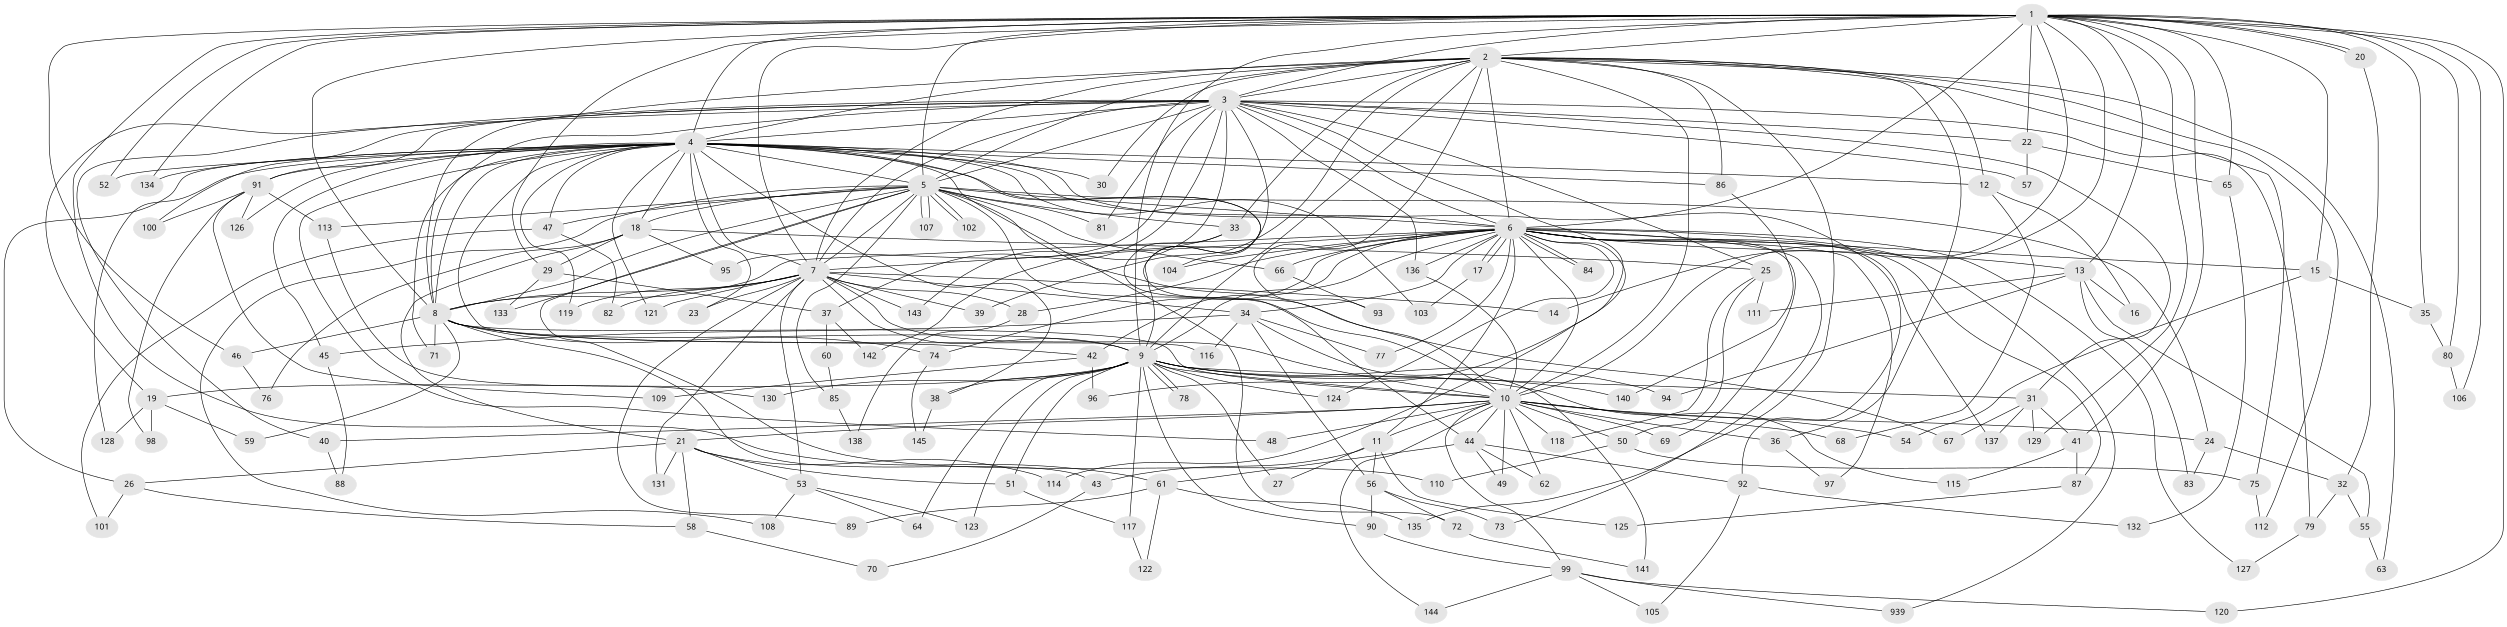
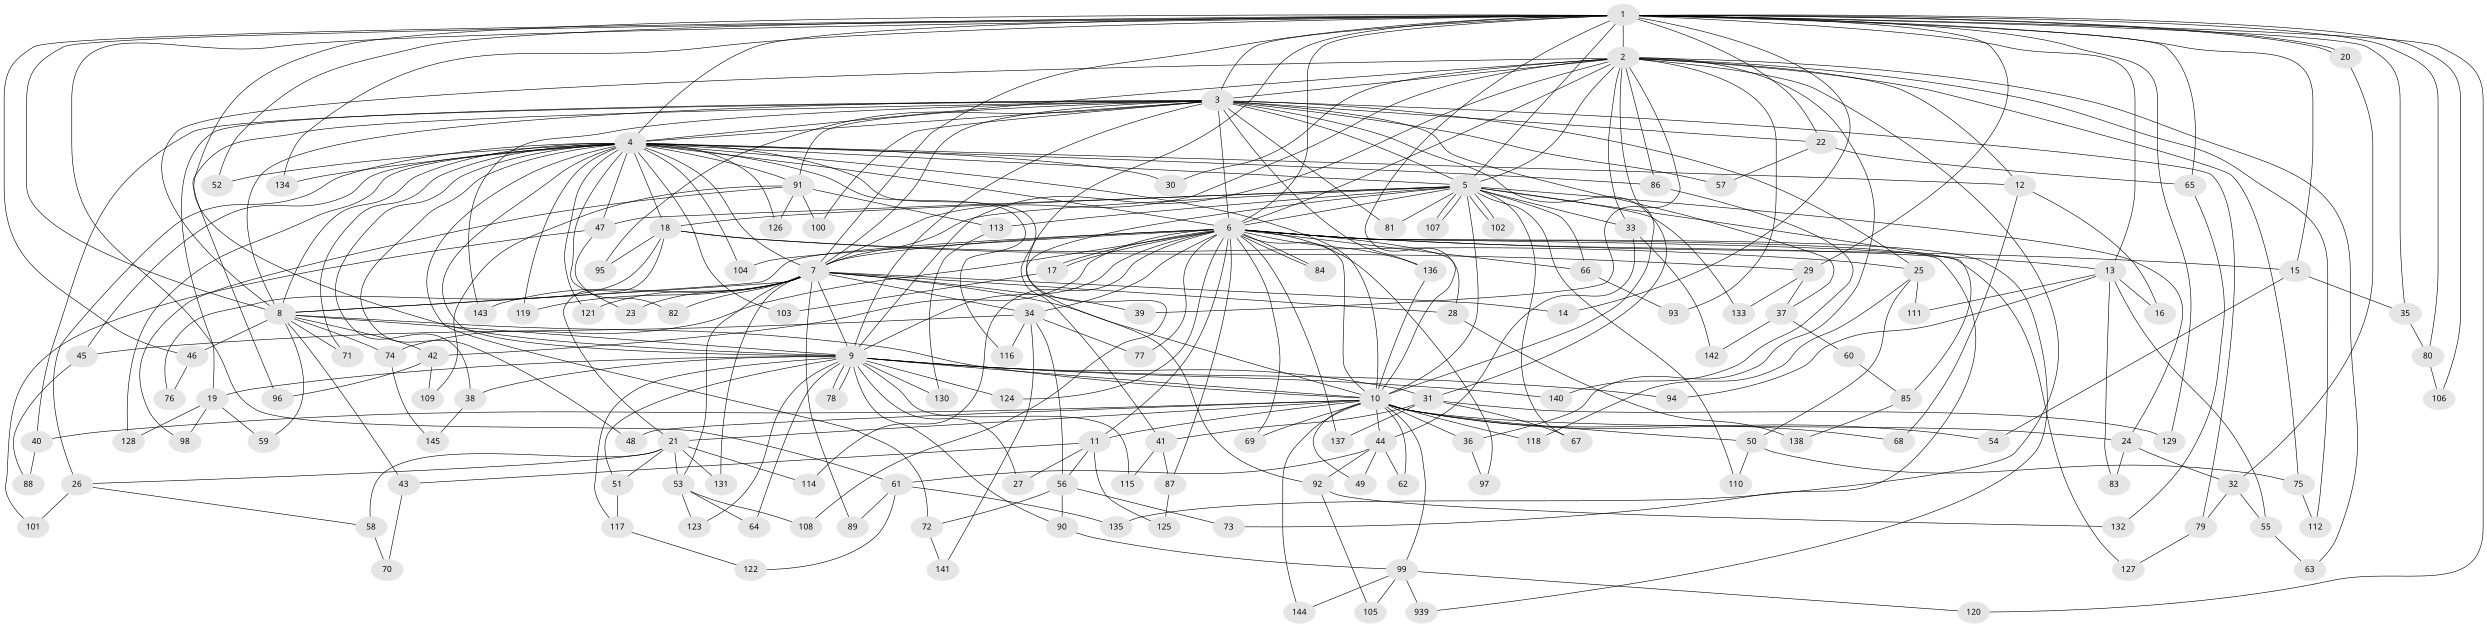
  graph {
    fontname="Noto Sans"
    node [color=gray90 fontname="Noto Sans" style=filled]
    edge [fontname="Noto Sans"]
    1
    2
    3
    4
    5
    6
    7
    8
    9
    10
    13
    14
    15
    20
    22
    29
    35
    41
    46
    52
    61
    65
    80
    106
    120
    129
    134
    12
    30
    33
    36
    39
    63
    75
    86
    93
    112
    135
    19
    25
    31
    37
    40
    57
    79
    81
    91
    95
    96
    100
    136
    143
    18
    23
    26
    38
    45
    47
    48
    71
    72
    92
    103
    104
    116
    119
    121
    126
    128
    24
    66
    67
    85
    102
    107
    108
    110
    113
    133
    11
    17
    28
    34
    42
    69
    73
    74
    77
    84
    87
    97
    114
    124
    127
    137
    n96 [label=939]
    53
    82
    89
    131
    43
    59
    27
    51
    64
    78
    90
    94
    115
    117
    123
    130
    140
    21
    44
    49
    50
    54
    62
    68
    99
    118
    144
    16
    55
    83
    111
    32
    76
    122
    132
    142
    98
    60
    88
    109
    58
    101
    145
    141
    105
    138
    56
    125
    70
    1 -- 2
    1 -- 3
    1 -- 4
    1 -- 5
    1 -- 6
    1 -- 7
    1 -- 8
    1 -- 9
    1 -- 10
    1 -- 13
    1 -- 14
    1 -- 15
    1 -- 20
    1 -- 20
    1 -- 22
    1 -- 29
    1 -- 35
    1 -- 41
    1 -- 46
    1 -- 52
    1 -- 61
    1 -- 65
    1 -- 80
    1 -- 106
    1 -- 120
    1 -- 129
    1 -- 134
    2 -- 3
    2 -- 4
    2 -- 5
    2 -- 6
    2 -- 7
    2 -- 8
    2 -- 9
    2 -- 10
    2 -- 12
    2 -- 30
    2 -- 33
    2 -- 36
    2 -- 39
    2 -- 63
    2 -- 75
    2 -- 86
    2 -- 93
    2 -- 112
    2 -- 135
    3 -- 4
    3 -- 5
    3 -- 6
    3 -- 7
    3 -- 8
    3 -- 9
    3 -- 22
    3 -- 19
    3 -- 25
    3 -- 31
    3 -- 37
    3 -- 40
    3 -- 57
    3 -- 79
    3 -- 81
    3 -- 91
    3 -- 95
    3 -- 96
    3 -- 100
    3 -- 136
    3 -- 143
    4 -- 5
    4 -- 6
    4 -- 7
    4 -- 8
+   4 -- 9
    4 -- 10
    4 -- 52
    4 -- 134
    4 -- 12
    4 -- 30
    4 -- 86
    4 -- 91
    4 -- 18
    4 -- 23
    4 -- 26
    4 -- 38
    4 -- 45
    4 -- 47
    4 -- 48
    4 -- 71
    4 -- 72
    4 -- 92
    4 -- 103
    4 -- 104
    4 -- 116
    4 -- 119
    4 -- 121
    4 -- 126
    4 -- 128
    5 -- 6
    5 -- 7
-   5 -- 8
    5 -- 10
    5 -- 33
    5 -- 81
    5 -- 18
    5 -- 47
    5 -- 24
    5 -- 66
    5 -- 67
    5 -- 85
    5 -- 102
    5 -- 102
    5 -- 107
    5 -- 107
    5 -- 108
    5 -- 110
    5 -- 113
    5 -- 133
    6 -- 7
    6 -- 8
    6 -- 9
    6 -- 10
    6 -- 13
    6 -- 15
    6 -- 136
    6 -- 104
    6 -- 66
    6 -- 11
    6 -- 17
    6 -- 17
    6 -- 28
    6 -- 34
    6 -- 42
    6 -- 69
    6 -- 73
    6 -- 74
    6 -- 77
    6 -- 84
    6 -- 84
    6 -- 87
    6 -- 97
    6 -- 114
    6 -- 124
    6 -- 127
    6 -- 137
    6 -- n96
    7 -- 8
    7 -- 9
    7 -- 10
    7 -- 14
    7 -- 39
    7 -- 143
    7 -- 23
    7 -- 119
    7 -- 121
    7 -- 28
    7 -- 34
    7 -- 53
    7 -- 82
    7 -- 89
    7 -- 131
    8 -- 9
    8 -- 10
    8 -- 46
    8 -- 71
    8 -- 42
    8 -- 74
    8 -- 43
    8 -- 59
    9 -- 10
    9 -- 19
    9 -- 31
    9 -- 38
    9 -- 124
    9 -- 27
    9 -- 51
    9 -- 64
    9 -- 78
    9 -- 78
    9 -- 90
    9 -- 94
    9 -- 115
    9 -- 117
    9 -- 123
    9 -- 130
    9 -- 140
    10 -- 36
    10 -- 40
    10 -- 48
    10 -- 24
    10 -- 11
    10 -- 69
    10 -- 21
    10 -- 44
    10 -- 49
    10 -- 50
    10 -- 54
    10 -- 62
    10 -- 68
    10 -- 99
    10 -- 118
    10 -- 144
    13 -- 94
    13 -- 16
    13 -- 55
    13 -- 83
    13 -- 111
    15 -- 35
    15 -- 54
    20 -- 32
    22 -- 65
    22 -- 57
    29 -- 37
    29 -- 133
    35 -- 80
    41 -- 87
    41 -- 115
    46 -- 76
    61 -- 135
    61 -- 89
    61 -- 122
    65 -- 132
    80 -- 106
    12 -- 68
    12 -- 16
    33 -- 44
    33 -- 142
    36 -- 97
    75 -- 112
    86 -- 140
    19 -- 128
    19 -- 59
    19 -- 98
    25 -- 50
    25 -- 118
    25 -- 111
    31 -- 41
    31 -- 129
    31 -- 67
    31 -- 137
    37 -- 142
    37 -- 60
    40 -- 88
    79 -- 127
    91 -- 100
    91 -- 126
    91 -- 113
    91 -- 98
    91 -- 109
    136 -- 10
    18 -- 29
    18 -- 25
    18 -- 95
    18 -- 21
    18 -- 76
    26 -- 58
    26 -- 101
    38 -- 145
    45 -- 88
    47 -- 82
    47 -- 101
    72 -- 141
    92 -- 132
    92 -- 105
    24 -- 83
    24 -- 32
    66 -- 93
    85 -- 138
    113 -- 130
    11 -- 43
    11 -- 27
    11 -- 56
    11 -- 125
    17 -- 103
    28 -- 138
    34 -- 45
    34 -- 116
    34 -- 77
    34 -- 141
    34 -- 56
    42 -- 96
    42 -- 109
    74 -- 145
    87 -- 125
    53 -- 108
    53 -- 64
    53 -- 123
    43 -- 70
    51 -- 117
    90 -- 99
    117 -- 122
    21 -- 26
    21 -- 114
    21 -- 53
    21 -- 131
    21 -- 51
    21 -- 58
    44 -- 61
    44 -- 92
    44 -- 49
    44 -- 62
    50 -- 75
    50 -- 110
    99 -- 120
    99 -- n96
    99 -- 144
    99 -- 105
    55 -- 63
    32 -- 79
    32 -- 55
    60 -- 85
    58 -- 70
    56 -- 72
    56 -- 73
    56 -- 90
  }
